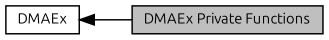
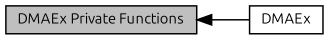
  digraph {
    rankdir=LR
    fontname=Ubuntu
    node [color=black fontname=Ubuntu fontsize=10 shape=box style=filled]
    n1 [fillcolor=grey75 fontcolor=black height=0.2 label="DMAEx Private Functions" width=0.4]
    n2 [fillcolor=white height=0.2 label=DMAEx width=0.4]
-   n2 -> n1 [dir=back fontname=Ubuntu fontsize=10 labelfontname=Helvetica labelfontsize=10 shape=plaintext style=solid]
+   n1 -> n2 [dir=back fontname=Ubuntu fontsize=10 labelfontname=Helvetica labelfontsize=10 shape=plaintext style=solid]
  }
